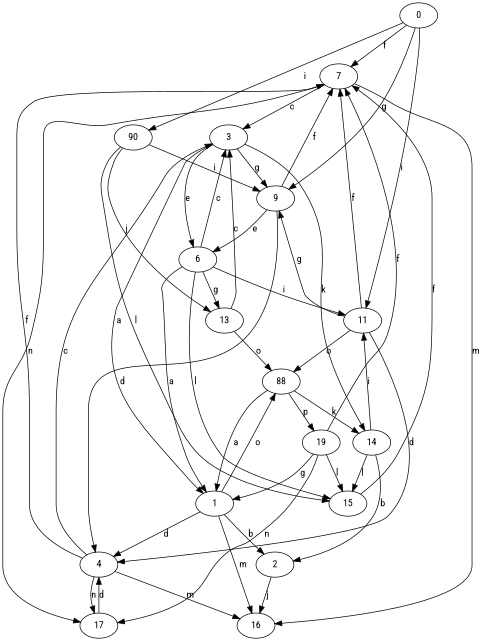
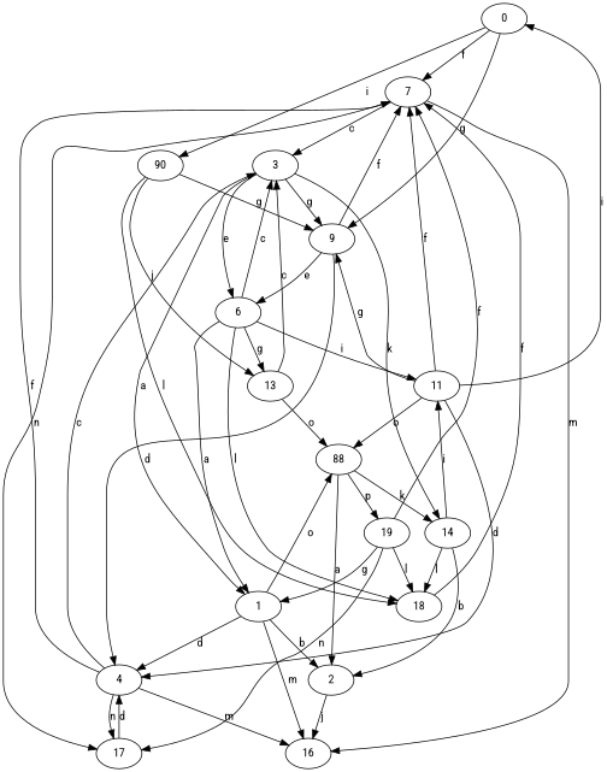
  strict digraph {
    fontname="Roboto Condensed"
    node [fontname="Roboto Condensed"]
    edge [fontname="Roboto Condensed"]
    0
    7
    9
    n4 [label=90]
    11
    16
    3
    17
    4
    6
-   15
+   15 [label=18]
    13
    n13 [label=88]
    14
    2
    1
    19
    0 -> 7 [label=f]
    0 -> 9 [label=g]
    0 -> n4 [label=i]
-   0 -> 11 [label=i]
+   11 -> 0 [label=i]
    7 -> 16 [label=m]
    7 -> 3 [label=c]
    7 -> 17 [label=n]
    9 -> 7 [label=f]
    9 -> 4 [label=d]
    9 -> 6 [label=e]
-   n4 -> 9 [label=i]
+   n4 -> 9 [label=g]
    n4 -> 15 [label=l]
    n4 -> 13 [label=j]
    11 -> 7 [label=f]
    11 -> 9 [label=g]
    11 -> 4 [label=d]
    11 -> n13 [label=o]
    3 -> 9 [label=g]
    3 -> 6 [label=e]
    3 -> 14 [label=k]
    3 -> 1 [label=a]
    17 -> 4 [label=d]
    4 -> 7 [label=f]
    4 -> 16 [label=m]
    4 -> 3 [label=c]
    4 -> 17 [label=n]
    6 -> 11 [label=i]
    6 -> 3 [label=c]
    6 -> 15 [label=l]
    6 -> 13 [label=g]
    6 -> 1 [label=a]
    15 -> 7 [label=f]
    13 -> 3 [label=c]
    13 -> n13 [label=o]
    n13 -> 14 [label=k]
-   n13 -> 1 [label=a]
+   n13 -> 2 [label=a]
    n13 -> 19 [label=p]
    14 -> 11 [label=i]
    14 -> 15 [label=l]
    14 -> 2 [label=b]
    2 -> 16 [label=j]
    1 -> 16 [label=m]
    1 -> 4 [label=d]
    1 -> n13 [label=o]
    1 -> 2 [label=b]
    19 -> 7 [label=f]
    19 -> 17 [label=n]
    19 -> 15 [label=l]
    19 -> 1 [label=g]
  }
